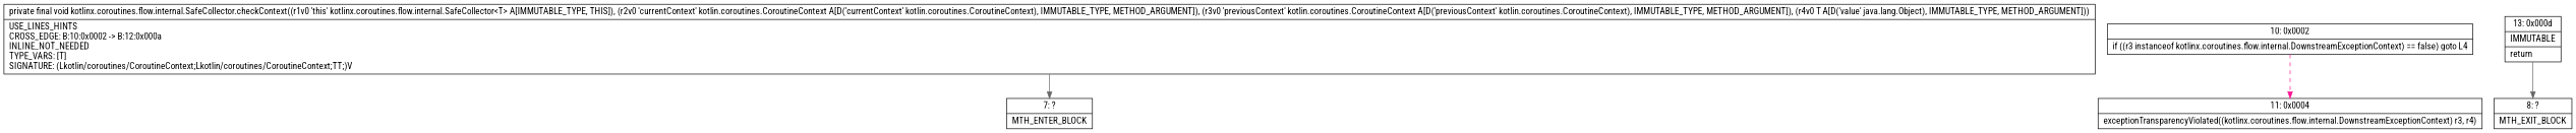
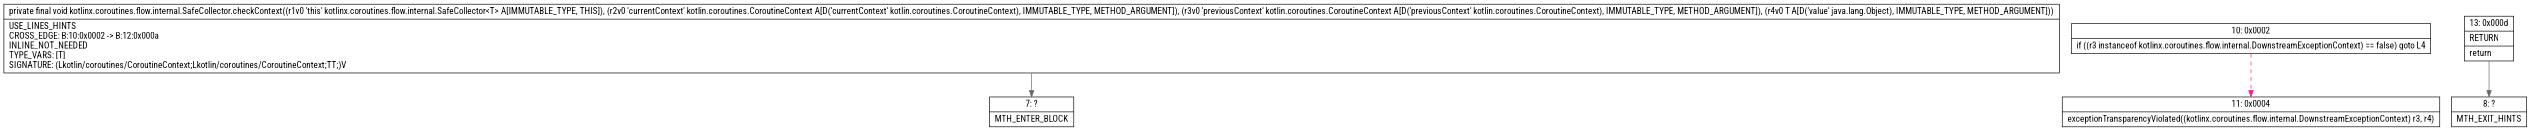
  digraph {
    fontname="Roboto Condensed"
    node [fontname="Roboto Condensed" shape=record]
    edge [color=gray40 fontname="Roboto Condensed"]
    n1 [label="{7\:\ ?|MTH_ENTER_BLOCK\l}"]
    n2 [label="{10\:\ 0x0002|if ((r3 instanceof kotlinx.coroutines.flow.internal.DownstreamExceptionContext) == false) goto L4\l}"]
    n3 [label="{11\:\ 0x0004|exceptionTransparencyViolated((kotlinx.coroutines.flow.internal.DownstreamExceptionContext) r3, r4)\l}"]
-   n4 [label="{13\:\ 0x000d|IMMUTABLE\l|return\l}"]
-   n5 [label="{8\:\ ?|MTH_EXIT_BLOCK\l}"]
+   n4 [label="{13\:\ 0x000d|RETURN\l|return\l}"]
+   n5 [label="{8\:\ ?|MTH_EXIT_HINTS\l}"]
    n6 [label="{private final void kotlinx.coroutines.flow.internal.SafeCollector.checkContext((r1v0 'this' kotlinx.coroutines.flow.internal.SafeCollector\<T\> A[IMMUTABLE_TYPE, THIS]), (r2v0 'currentContext' kotlin.coroutines.CoroutineContext A[D('currentContext' kotlin.coroutines.CoroutineContext), IMMUTABLE_TYPE, METHOD_ARGUMENT]), (r3v0 'previousContext' kotlin.coroutines.CoroutineContext A[D('previousContext' kotlin.coroutines.CoroutineContext), IMMUTABLE_TYPE, METHOD_ARGUMENT]), (r4v0 T A[D('value' java.lang.Object), IMMUTABLE_TYPE, METHOD_ARGUMENT]))  | USE_LINES_HINTS\lCROSS_EDGE: B:10:0x0002 \-\> B:12:0x000a\lINLINE_NOT_NEEDED\lTYPE_VARS: [T]\lSIGNATURE: (Lkotlin\/coroutines\/CoroutineContext;Lkotlin\/coroutines\/CoroutineContext;TT;)V\l}"]
    n2 -> n3 [color=deeppink style=dashed]
    n4 -> n5
    n6 -> n1
  }
